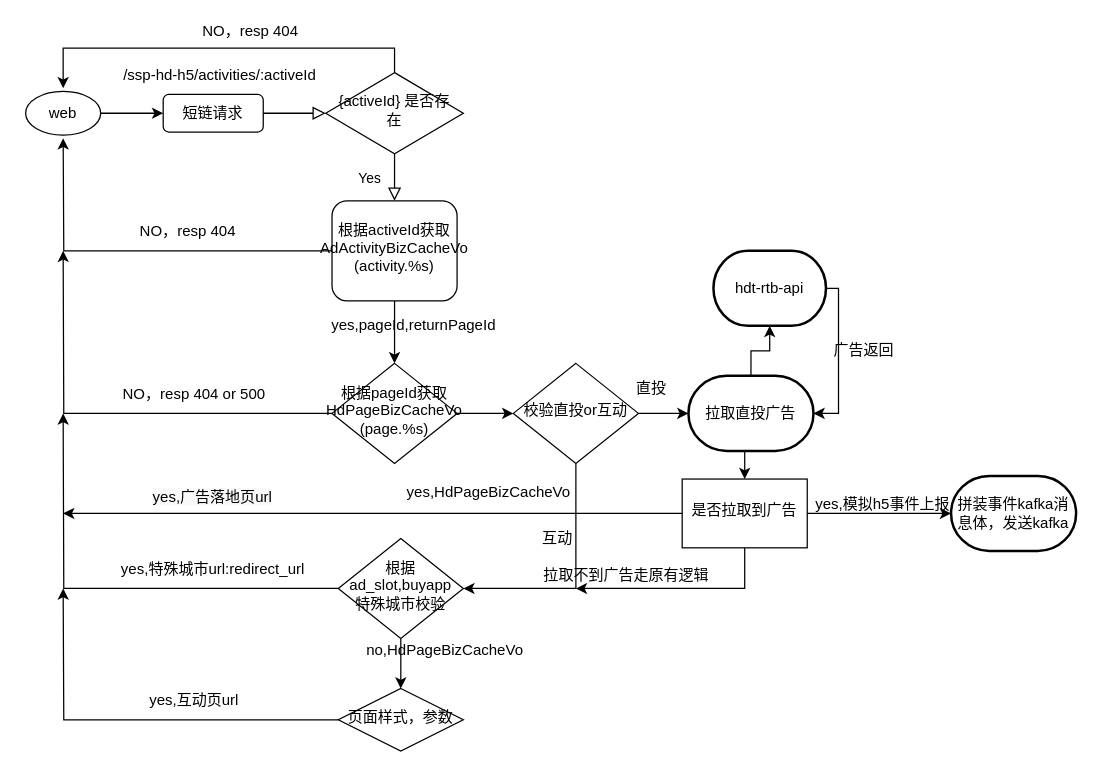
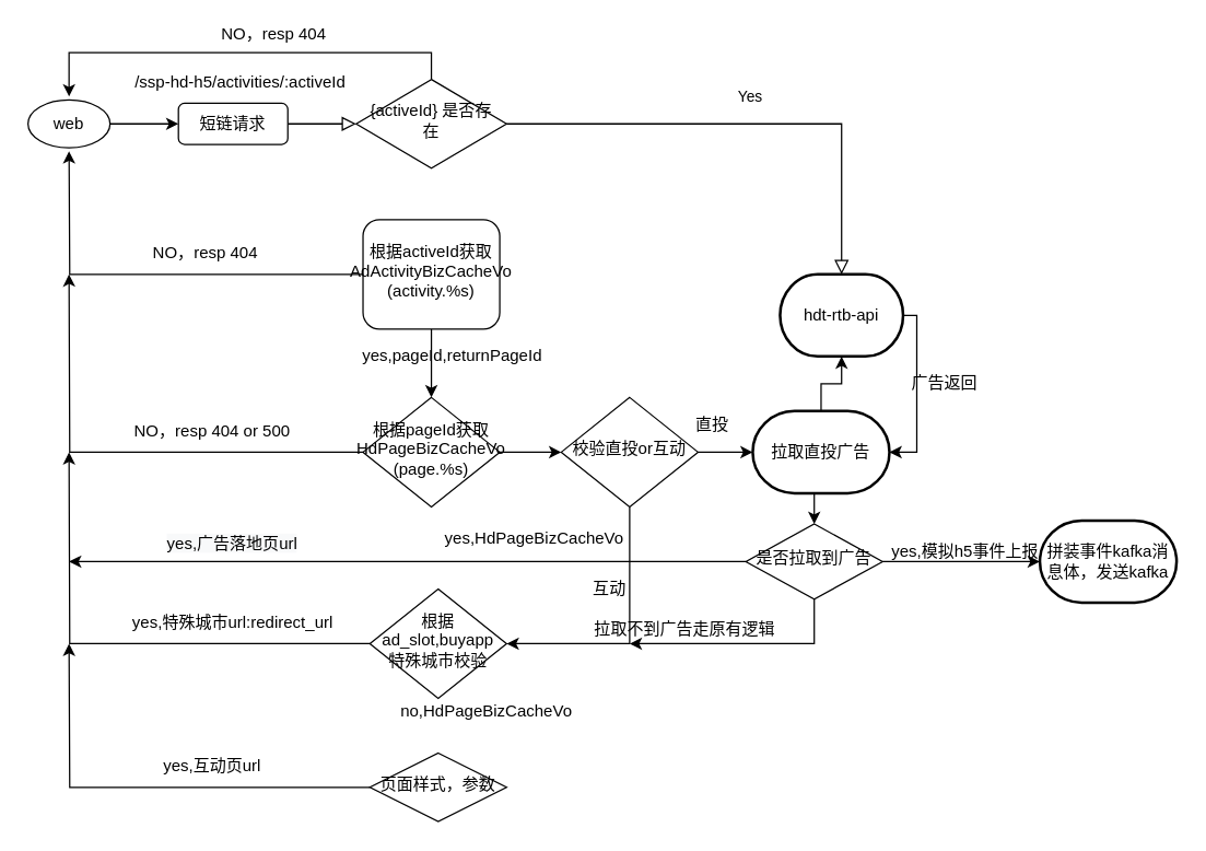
  <mxCell id="0" />
  <mxCell id="1" parent="0" />
  <mxCell id="2" value="" style="rounded=0;html=1;jettySize=auto;orthogonalLoop=1;fontSize=11;endArrow=block;endFill=0;endSize=8;strokeWidth=1;shadow=0;labelBackgroundColor=none;edgeStyle=orthogonalEdgeStyle;" parent="1" source="3" target="6" edge="1"><mxGeometry relative="1" as="geometry" /></mxCell>
  <mxCell id="3" value="短链请求" style="rounded=1;whiteSpace=wrap;html=1;fontSize=12;glass=0;strokeWidth=1;shadow=0;" parent="1" vertex="1"><mxGeometry x="130" y="75" width="80" height="30" as="geometry" /></mxCell>
- <mxCell id="4" value="Yes" style="rounded=0;html=1;jettySize=auto;orthogonalLoop=1;fontSize=11;endArrow=block;endFill=0;endSize=8;strokeWidth=1;shadow=0;labelBackgroundColor=none;edgeStyle=orthogonalEdgeStyle;" parent="1" source="6" target="9" edge="1"><mxGeometry y="20" relative="1" as="geometry"><mxPoint as="offset" /></mxGeometry></mxCell>
+ <mxCell id="4" value="Yes" style="rounded=0;html=1;jettySize=auto;orthogonalLoop=1;fontSize=11;endArrow=block;endFill=0;endSize=8;strokeWidth=1;shadow=0;labelBackgroundColor=none;edgeStyle=orthogonalEdgeStyle;" parent="1" source="6" target="37" edge="1"><mxGeometry y="20" relative="1" as="geometry"><mxPoint as="offset" /></mxGeometry></mxCell>
  <mxCell id="5" style="edgeStyle=orthogonalEdgeStyle;rounded=0;orthogonalLoop=1;jettySize=auto;html=1;exitX=0.5;exitY=0;exitDx=0;exitDy=0;" edge="1" parent="1" source="6"><mxGeometry relative="1" as="geometry"><mxPoint x="50" y="70" as="targetPoint" /><Array as="points"><mxPoint x="315" y="38" /><mxPoint x="50" y="38" /></Array></mxGeometry></mxCell>
  <mxCell id="6" value="{activeId} 是否存在" style="rhombus;whiteSpace=wrap;html=1;shadow=0;fontFamily=Helvetica;fontSize=12;align=center;strokeWidth=1;spacing=6;spacingTop=-4;" parent="1" vertex="1"><mxGeometry x="260" y="57.5" width="110" height="65" as="geometry" /></mxCell>
  <mxCell id="7" style="edgeStyle=orthogonalEdgeStyle;rounded=0;orthogonalLoop=1;jettySize=auto;html=1;exitX=0;exitY=0.5;exitDx=0;exitDy=0;" edge="1" parent="1" source="9"><mxGeometry relative="1" as="geometry"><mxPoint x="50" y="110" as="targetPoint" /></mxGeometry></mxCell>
  <mxCell id="8" style="edgeStyle=orthogonalEdgeStyle;rounded=0;orthogonalLoop=1;jettySize=auto;html=1;entryX=0.5;entryY=0;entryDx=0;entryDy=0;" edge="1" parent="1" source="9"><mxGeometry relative="1" as="geometry"><mxPoint x="315" y="290" as="targetPoint" /></mxGeometry></mxCell>
  <mxCell id="9" value="根据activeId获取AdActivityBizCacheVo&lt;br&gt;(activity.%s)" style="whiteSpace=wrap;html=1;shadow=0;fontFamily=Helvetica;fontSize=12;align=center;strokeWidth=1;spacing=6;spacingTop=-4;rounded=1;" parent="1" vertex="1"><mxGeometry x="265" y="160" width="100" height="80" as="geometry" /></mxCell>
  <mxCell id="10" value="/ssp-hd-h5/activities/:activeId" style="text;html=1;align=center;verticalAlign=middle;resizable=0;points=[];autosize=1;" vertex="1" parent="1"><mxGeometry x="90" y="50" width="170" height="20" as="geometry" /></mxCell>
  <mxCell id="11" style="edgeStyle=orthogonalEdgeStyle;rounded=0;orthogonalLoop=1;jettySize=auto;html=1;exitX=1;exitY=0.5;exitDx=0;exitDy=0;entryX=0;entryY=0.5;entryDx=0;entryDy=0;" edge="1" parent="1" source="12" target="3"><mxGeometry relative="1" as="geometry" /></mxCell>
  <mxCell id="12" value="web" style="ellipse;whiteSpace=wrap;html=1;" vertex="1" parent="1"><mxGeometry x="20" y="72.5" width="60" height="35" as="geometry" /></mxCell>
  <mxCell id="13" value="NO，resp 404" style="text;html=1;strokeColor=none;fillColor=none;align=center;verticalAlign=middle;whiteSpace=wrap;rounded=0;" vertex="1" parent="1"><mxGeometry x="160" y="20" width="80" height="10" as="geometry" /></mxCell>
  <mxCell id="14" value="NO，resp 404" style="text;html=1;strokeColor=none;fillColor=none;align=center;verticalAlign=middle;whiteSpace=wrap;rounded=0;" vertex="1" parent="1"><mxGeometry y="180" width="80" height="10" as="geometry" x="110" /></mxCell>
  <mxCell id="15" value="yes,pageId,returnPageId" style="text;html=1;align=center;verticalAlign=middle;resizable=0;points=[];autosize=1;" vertex="1" parent="1"><mxGeometry x="255" y="250" width="150" height="20" as="geometry" /></mxCell>
  <mxCell id="16" style="edgeStyle=orthogonalEdgeStyle;rounded=0;orthogonalLoop=1;jettySize=auto;html=1;exitX=0;exitY=0.5;exitDx=0;exitDy=0;" edge="1" parent="1" source="18"><mxGeometry relative="1" as="geometry"><mxPoint x="50" y="200" as="targetPoint" /></mxGeometry></mxCell>
  <mxCell id="17" style="edgeStyle=orthogonalEdgeStyle;rounded=0;orthogonalLoop=1;jettySize=auto;html=1;exitX=1;exitY=0.5;exitDx=0;exitDy=0;entryX=0;entryY=0.5;entryDx=0;entryDy=0;" edge="1" parent="1" source="18" target="31"><mxGeometry relative="1" as="geometry" /></mxCell>
  <mxCell id="18" value="根据pageId获取HdPageBizCacheVo&lt;br&gt;(page.%s)" style="rhombus;whiteSpace=wrap;html=1;shadow=0;fontFamily=Helvetica;fontSize=12;align=center;strokeWidth=1;spacing=6;spacingTop=-4;" vertex="1" parent="1"><mxGeometry x="265" y="290" width="100" height="80" as="geometry" /></mxCell>
  <mxCell id="19" value="NO，resp 404 or 500" style="text;html=1;strokeColor=none;fillColor=none;align=center;verticalAlign=middle;whiteSpace=wrap;rounded=0;" vertex="1" parent="1"><mxGeometry x="90" y="310" width="130" height="10" as="geometry" /></mxCell>
  <mxCell id="20" style="edgeStyle=orthogonalEdgeStyle;rounded=0;orthogonalLoop=1;jettySize=auto;html=1;exitX=0;exitY=0.5;exitDx=0;exitDy=0;" edge="1" parent="1" source="22"><mxGeometry relative="1" as="geometry"><mxPoint x="50" y="330" as="targetPoint" /></mxGeometry></mxCell>
- <mxCell id="21" style="edgeStyle=orthogonalEdgeStyle;rounded=0;orthogonalLoop=1;jettySize=auto;html=1;exitX=0.5;exitY=1;exitDx=0;exitDy=0;entryX=0.5;entryY=0;entryDx=0;entryDy=0;" edge="1" parent="1" source="22" target="26"><mxGeometry relative="1" as="geometry" /></mxCell>
  <mxCell id="22" value="根据ad_slot,buyapp特殊城市校验&lt;br&gt;" style="rhombus;whiteSpace=wrap;html=1;shadow=0;fontFamily=Helvetica;fontSize=12;align=center;strokeWidth=1;spacing=6;spacingTop=-4;" vertex="1" parent="1"><mxGeometry x="270" y="430" width="100" height="80" as="geometry" /></mxCell>
  <mxCell id="23" value="yes,&lt;span&gt;HdPageBizCacheVo&lt;/span&gt;" style="text;html=1;align=center;verticalAlign=middle;resizable=0;points=[];autosize=1;" vertex="1" parent="1"><mxGeometry x="315" y="382.5" width="150" height="20" as="geometry" /></mxCell>
  <mxCell id="24" value="yes,特殊城市url:redirect_url" style="text;html=1;strokeColor=none;fillColor=none;align=center;verticalAlign=middle;whiteSpace=wrap;rounded=0;" vertex="1" parent="1"><mxGeometry x="85" y="445" width="170" height="20" as="geometry" /></mxCell>
  <mxCell id="25" style="edgeStyle=orthogonalEdgeStyle;rounded=0;orthogonalLoop=1;jettySize=auto;html=1;exitX=0;exitY=0.5;exitDx=0;exitDy=0;" edge="1" parent="1" source="26"><mxGeometry relative="1" as="geometry"><mxPoint x="50" y="470" as="targetPoint" /></mxGeometry></mxCell>
  <mxCell id="26" value="页面样式，参数" style="rhombus;whiteSpace=wrap;html=1;shadow=0;fontFamily=Helvetica;fontSize=12;align=center;strokeWidth=1;spacing=6;spacingTop=-4;" vertex="1" parent="1"><mxGeometry x="270" y="550" width="100" height="50" as="geometry" /></mxCell>
  <mxCell id="27" value="no,&lt;span&gt;HdPageBizCacheVo&lt;/span&gt;" style="text;html=1;align=center;verticalAlign=middle;resizable=0;points=[];autosize=1;" vertex="1" parent="1"><mxGeometry x="285" y="510" width="140" height="20" as="geometry" /></mxCell>
  <mxCell id="28" value="yes,互动页url" style="text;html=1;strokeColor=none;fillColor=none;align=center;verticalAlign=middle;whiteSpace=wrap;rounded=0;" vertex="1" parent="1"><mxGeometry x="70" y="550" width="170" height="20" as="geometry" /></mxCell>
  <mxCell id="29" style="edgeStyle=orthogonalEdgeStyle;rounded=0;orthogonalLoop=1;jettySize=auto;html=1;" edge="1" parent="1" source="31"><mxGeometry relative="1" as="geometry"><mxPoint x="370" y="470" as="targetPoint" /><Array as="points"><mxPoint x="460" y="470" /></Array></mxGeometry></mxCell>
  <mxCell id="30" style="edgeStyle=orthogonalEdgeStyle;rounded=0;orthogonalLoop=1;jettySize=auto;html=1;entryX=0;entryY=0.5;entryDx=0;entryDy=0;entryPerimeter=0;" edge="1" parent="1" source="31" target="35"><mxGeometry relative="1" as="geometry" /></mxCell>
  <mxCell id="31" value="校验直投or互动" style="rhombus;whiteSpace=wrap;html=1;shadow=0;fontFamily=Helvetica;fontSize=12;align=center;strokeWidth=1;spacing=6;spacingTop=-4;" vertex="1" parent="1"><mxGeometry x="410" y="290" width="100" height="80" as="geometry" /></mxCell>
  <mxCell id="32" value="互动" style="text;html=1;align=center;verticalAlign=middle;resizable=0;points=[];autosize=1;" vertex="1" parent="1"><mxGeometry x="425" y="420" width="40" height="20" as="geometry" /></mxCell>
  <mxCell id="33" style="edgeStyle=orthogonalEdgeStyle;rounded=0;orthogonalLoop=1;jettySize=auto;html=1;exitX=0.5;exitY=0;exitDx=0;exitDy=0;exitPerimeter=0;entryX=0.5;entryY=1;entryDx=0;entryDy=0;entryPerimeter=0;" edge="1" parent="1" source="35" target="37"><mxGeometry relative="1" as="geometry"><mxPoint x="600" y="270" as="targetPoint" /></mxGeometry></mxCell>
  <mxCell id="34" style="edgeStyle=orthogonalEdgeStyle;rounded=0;orthogonalLoop=1;jettySize=auto;html=1;exitX=0.5;exitY=1;exitDx=0;exitDy=0;exitPerimeter=0;entryX=0.5;entryY=0;entryDx=0;entryDy=0;" edge="1" parent="1" source="35" target="43"><mxGeometry relative="1" as="geometry" /></mxCell>
  <mxCell id="35" value="拉取直投广告" style="strokeWidth=2;html=1;shape=mxgraph.flowchart.terminator;whiteSpace=wrap;" vertex="1" parent="1"><mxGeometry x="550" y="300" width="100" height="60" as="geometry" /></mxCell>
  <mxCell id="36" style="edgeStyle=orthogonalEdgeStyle;rounded=0;orthogonalLoop=1;jettySize=auto;html=1;entryX=1;entryY=0.5;entryDx=0;entryDy=0;entryPerimeter=0;" edge="1" parent="1" source="37" target="35"><mxGeometry relative="1" as="geometry"><Array as="points"><mxPoint x="670" y="230" /><mxPoint x="670" y="330" /></Array></mxGeometry></mxCell>
  <mxCell id="37" value="hdt-rtb-api" style="strokeWidth=2;html=1;shape=mxgraph.flowchart.terminator;whiteSpace=wrap;" vertex="1" parent="1"><mxGeometry x="570" y="200" width="90" height="60" as="geometry" /></mxCell>
  <mxCell id="38" value="广告返回" style="text;html=1;align=center;verticalAlign=middle;resizable=0;points=[];autosize=1;" vertex="1" parent="1"><mxGeometry x="660" y="270" width="60" height="20" as="geometry" /></mxCell>
  <mxCell id="39" value="直投" style="text;html=1;align=center;verticalAlign=middle;resizable=0;points=[];autosize=1;" vertex="1" parent="1"><mxGeometry x="500" y="300" width="40" height="20" as="geometry" /></mxCell>
  <mxCell id="40" style="edgeStyle=orthogonalEdgeStyle;rounded=0;orthogonalLoop=1;jettySize=auto;html=1;exitX=0;exitY=0.5;exitDx=0;exitDy=0;" edge="1" parent="1" source="43"><mxGeometry relative="1" as="geometry"><mxPoint x="50" y="410" as="targetPoint" /></mxGeometry></mxCell>
  <mxCell id="41" style="edgeStyle=orthogonalEdgeStyle;rounded=0;orthogonalLoop=1;jettySize=auto;html=1;exitX=0.5;exitY=1;exitDx=0;exitDy=0;" edge="1" parent="1" source="43"><mxGeometry relative="1" as="geometry"><mxPoint x="460" y="470" as="targetPoint" /><Array as="points"><mxPoint x="595" y="470" /></Array></mxGeometry></mxCell>
  <mxCell id="42" style="edgeStyle=orthogonalEdgeStyle;rounded=0;orthogonalLoop=1;jettySize=auto;html=1;exitX=1;exitY=0.5;exitDx=0;exitDy=0;entryX=0;entryY=0.5;entryDx=0;entryDy=0;entryPerimeter=0;" edge="1" parent="1" source="43" target="46"><mxGeometry relative="1" as="geometry" /></mxCell>
- <mxCell id="43" value="是否拉取到广告" style="whiteSpace=wrap;html=1;shadow=0;fontFamily=Helvetica;fontSize=12;align=center;strokeWidth=1;spacing=6;spacingTop=-4;rounded=0;" vertex="1" parent="1"><mxGeometry x="545" y="382.5" width="100" height="55" as="geometry" /></mxCell>
+ <mxCell id="43" value="是否拉取到广告" style="rhombus;whiteSpace=wrap;html=1;shadow=0;fontFamily=Helvetica;fontSize=12;align=center;strokeWidth=1;spacing=6;spacingTop=-4;" vertex="1" parent="1"><mxGeometry x="545" y="382.5" width="100" height="55" as="geometry" /></mxCell>
  <mxCell id="44" value="&lt;span style=&quot;color: rgb(0 , 0 , 0) ; font-family: &amp;#34;helvetica&amp;#34; ; font-size: 12px ; font-style: normal ; font-weight: 400 ; letter-spacing: normal ; text-align: center ; text-indent: 0px ; text-transform: none ; word-spacing: 0px ; background-color: rgb(248 , 249 , 250) ; display: inline ; float: none&quot;&gt;yes,广告落地页url&lt;/span&gt;" style="text;whiteSpace=wrap;html=1;" vertex="1" parent="1"><mxGeometry x="120" y="382.5" width="120" height="30" as="geometry" /></mxCell>
  <mxCell id="45" value="拉取不到广告走原有逻辑" style="text;html=1;align=center;verticalAlign=middle;resizable=0;points=[];autosize=1;" vertex="1" parent="1"><mxGeometry x="425" y="450" width="150" height="20" as="geometry" /></mxCell>
  <mxCell id="46" value="拼装事件kafka消息体，发送kafka" style="strokeWidth=2;html=1;shape=mxgraph.flowchart.terminator;whiteSpace=wrap;" vertex="1" parent="1"><mxGeometry x="760" y="380" width="100" height="60" as="geometry" /></mxCell>
  <mxCell id="47" value="yes,模拟h5事件上报" style="text;html=1;align=center;verticalAlign=middle;resizable=0;points=[];autosize=1;" vertex="1" parent="1"><mxGeometry x="645" y="392.5" width="120" height="20" as="geometry" /></mxCell>
